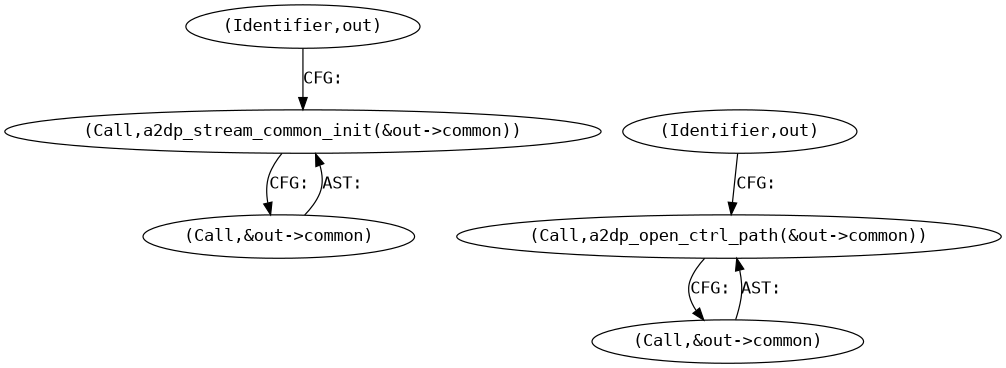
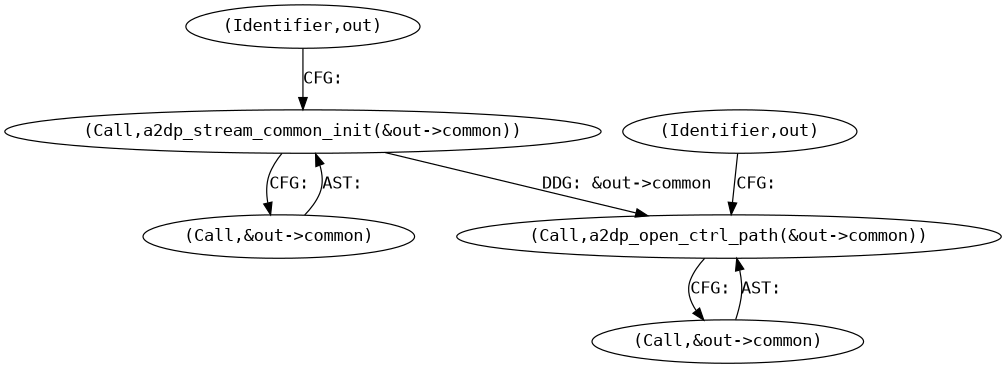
  digraph {
    fontname="DejaVu Sans Mono"
    node [fontname="DejaVu Sans Mono"]
    edge [fontname="DejaVu Sans Mono"]
    n1 [label="(Call,a2dp_open_ctrl_path(&out->common))"]
    n2 [label="(Call,&out->common)"]
    n3 [label="(Call,a2dp_stream_common_init(&out->common))"]
    n4 [label="(Call,&out->common)"]
    n5 [label="(Identifier,out)"]
    n6 [label="(Identifier,out)"]
    n1 -> n2 [label="CFG: "]
    n2 -> n1 [label="AST: "]
+   n3 -> n1 [label="DDG: &out->common"]
    n3 -> n4 [label="CFG: "]
    n4 -> n3 [label="AST: "]
    n5 -> n3 [label="CFG: "]
    n6 -> n1 [label="CFG: "]
  }
